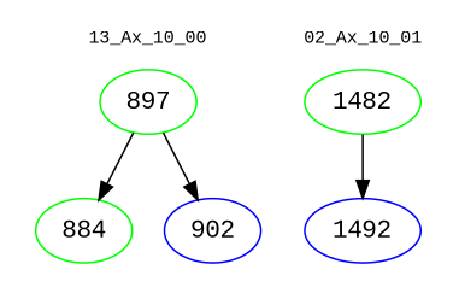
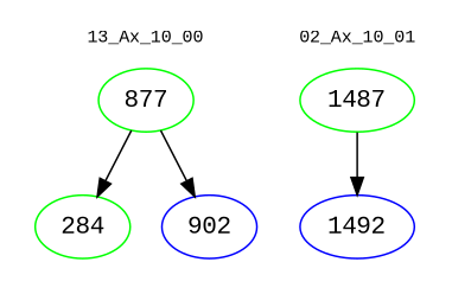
  digraph {
    fontname="Liberation Mono"
    node [color=green fontname="Liberation Mono"]
    edge [color=black fontname="Liberation Mono"]
-   n1 [label=897]
-   n2 [label=884]
+   n1 [label=877]
+   n2 [label=284]
    n3 [color=blue label=902]
-   n4 [label=1482]
+   n4 [label=1487]
    n5 [color=blue label=1492]
    subgraph cluster_1 {
      color=white
      fontsize=10
      label="13_Ax_10_00"
      n1
      n2
      n3
    }
    subgraph cluster_2 {
      color=white
      fontsize=10
      label="02_Ax_10_01"
      n4
      n5
    }
    n1 -> n2
    n1 -> n3
    n4 -> n5
  }
